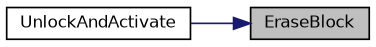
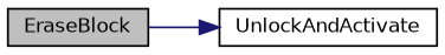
  digraph {
    rankdir=LR
    node [color=black fontname=Helvetica fontsize=10 shape=record style=filled]
    n1 [fillcolor=grey75 fontcolor=black height=0.2 label=EraseBlock width=0.4]
    n2 [fillcolor=white height=0.2 label=UnlockAndActivate width=0.4]
-   n2 -> n1 [color=midnightblue fontname=Helvetica fontsize=10 labelfontname=Helvetica labelfontsize=10 style=solid]
+   n1 -> n2 [color=midnightblue fontname=Helvetica fontsize=10 labelfontname=Helvetica labelfontsize=10 style=solid]
  }
